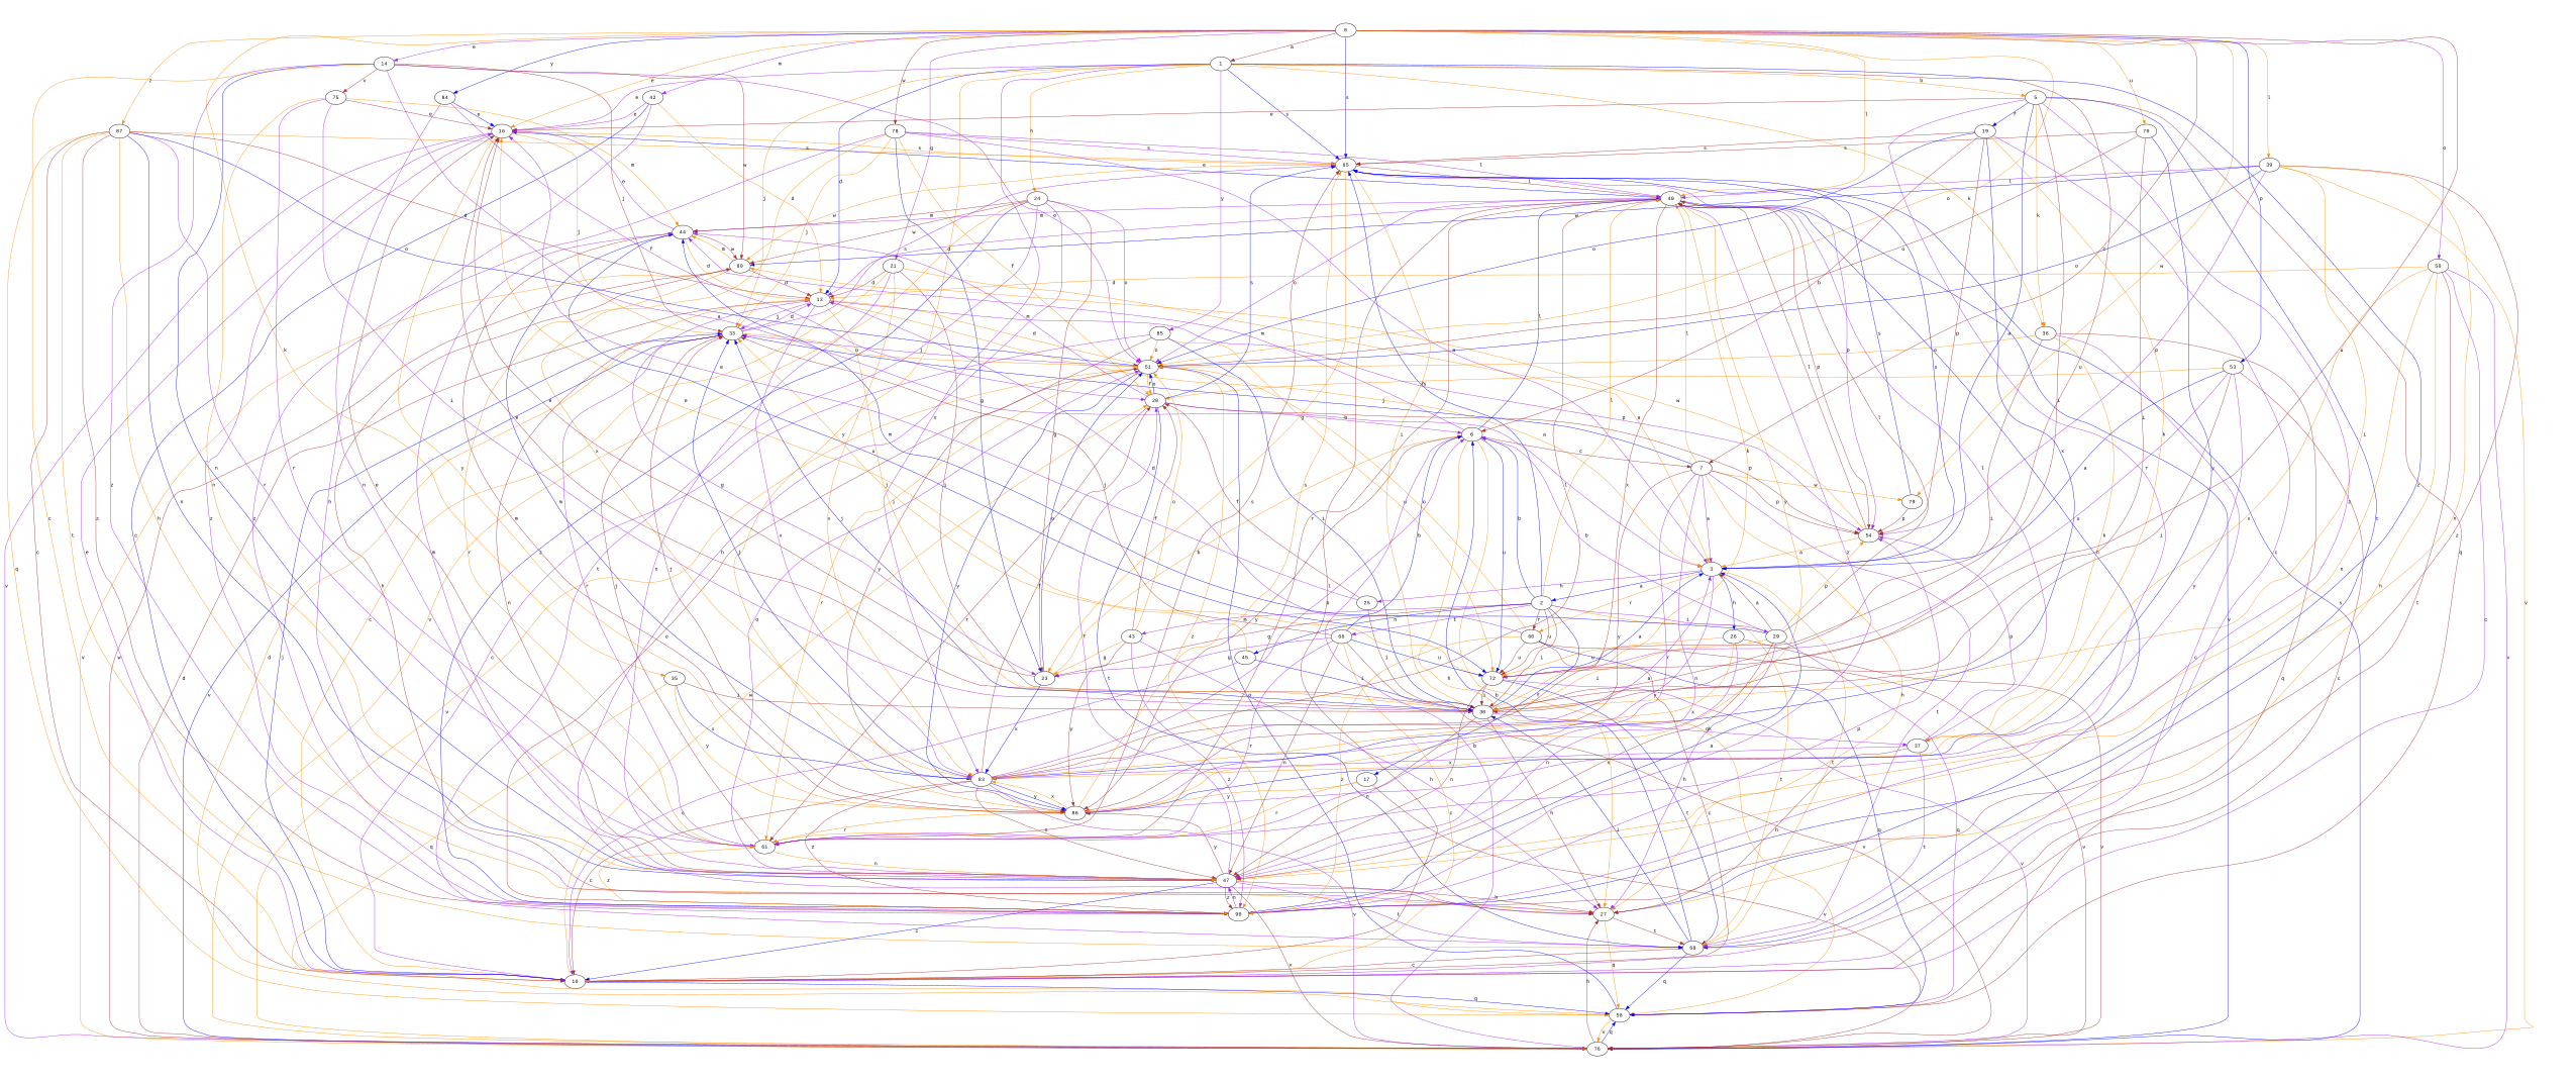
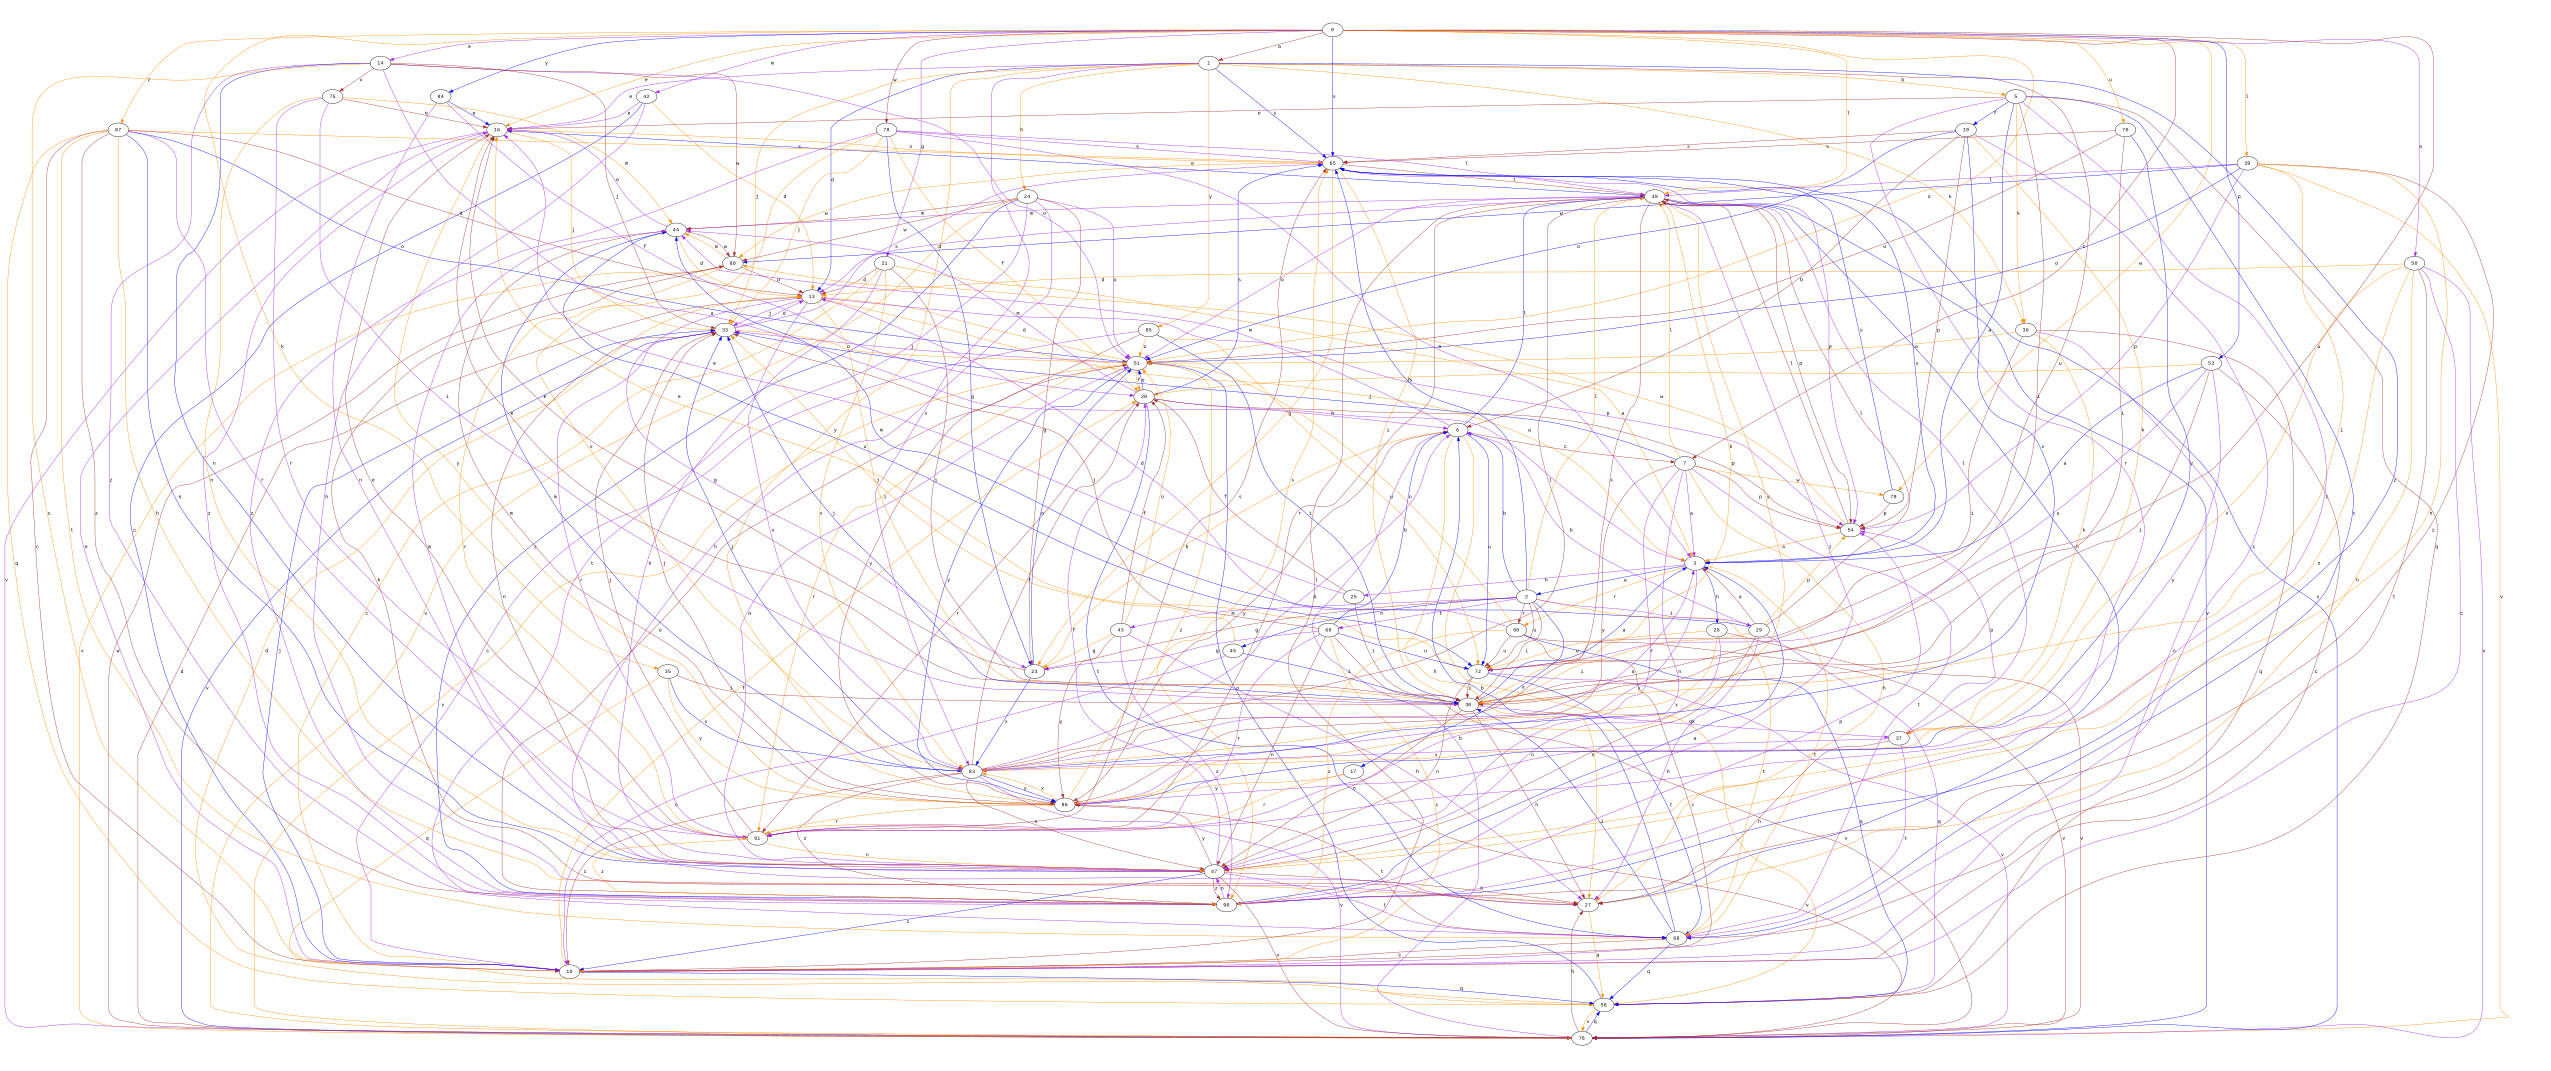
  strict digraph {
    fontname="Liberation Mono"
    node [fontname="Liberation Mono"]
    edge [color=darkorange fontname="Liberation Mono"]
    0
    1
    7
    14
    16
    21
    35
    39
    40
    42
    50
    51
    53
    65
    70
    72
    78
    79
    84
    87
    5
    13
    24
    33
    36
    83
    85
    86
    90
    68
    3
    61
    27
    47
    54
    10
    75
    80
    76
    30
    58
    44
    20
    23
    19
    37
    6
    2
    17
    29
    43
    45
    60
    66
    25
    26
    0 -> 1 [color=brown label=a]
    0 -> 7 [color=brown label=c]
    0 -> 14 [color=purple label=e]
    0 -> 16 [label=e]
    0 -> 21 [color=purple label=g]
    0 -> 35 [label=k]
    0 -> 39 [label=l]
    0 -> 40 [label=l]
    0 -> 42 [color=purple label=m]
    0 -> 50 [color=purple label=o]
    0 -> 51 [label=o]
    0 -> 53 [color=blue label=p]
    0 -> 65 [color=blue label=s]
    0 -> 70 [label=u]
    0 -> 72 [color=brown label=u]
    0 -> 78 [color=brown label=w]
    0 -> 79 [label=w]
    0 -> 84 [color=blue label=y]
    0 -> 87 [label=z]
    1 -> 16 [color=purple label=e]
    1 -> 65 [color=blue label=s]
    1 -> 72 [color=brown label=u]
    1 -> 5 [label=b]
    1 -> 13 [color=blue label=d]
    1 -> 24 [label=h]
    1 -> 33 [label=j]
    1 -> 36 [label=k]
    1 -> 83 [color=purple label=x]
-   1 -> 85 [color=purple label=y]
+   1 -> 85 [label=y]
    1 -> 86 [label=y]
    1 -> 90 [color=blue label=z]
    7 -> 40 [label=l]
    7 -> 79 [label=w]
    7 -> 33 [color=blue label=j]
    7 -> 86 [color=brown label=y]
    7 -> 68 [color=purple label=t]
    7 -> 3 [color=purple label=a]
    7 -> 61 [color=purple label=r]
    7 -> 27 [label=h]
    7 -> 47 [color=purple label=n]
    7 -> 54 [color=brown label=p]
    14 -> 51 [color=purple label=o]
    14 -> 33 [color=brown label=j]
    14 -> 90 [color=purple label=z]
    14 -> 3 [color=purple label=a]
    14 -> 47 [color=blue label=n]
    14 -> 10 [label=c]
    14 -> 75 [color=brown label=v]
    14 -> 80 [color=brown label=w]
    16 -> 65 [label=s]
    16 -> 33 [label=j]
    16 -> 86 [label=y]
    16 -> 90 [color=purple label=z]
    16 -> 76 [color=purple label=v]
    21 -> 13 [color=brown label=d]
    21 -> 83 [label=x]
    21 -> 3 [label=a]
    21 -> 47 [color=purple label=n]
    21 -> 10 [label=c]
    21 -> 30 [color=brown label=i]
    35 -> 83 [color=blue label=x]
    35 -> 86 [label=y]
    35 -> 30 [color=brown label=i]
    35 -> 58 [label=q]
    39 -> 40 [color=purple label=l]
    39 -> 51 [color=blue label=o]
    39 -> 90 [color=brown label=z]
    39 -> 47 [label=n]
    39 -> 54 [color=purple label=p]
    39 -> 80 [color=blue label=w]
    39 -> 76 [label=v]
    39 -> 30 [label=i]
    40 -> 16 [color=blue label=e]
    40 -> 51 [color=purple label=o]
    40 -> 13 [color=purple label=d]
    40 -> 83 [color=brown label=x]
    40 -> 86 [label=y]
    40 -> 90 [color=purple label=z]
    40 -> 61 [color=brown label=r]
    40 -> 27 [color=blue label=h]
    40 -> 54 [color=brown label=p]
    40 -> 76 [color=blue label=v]
    40 -> 44 [color=purple label=m]
    42 -> 16 [color=purple label=e]
    42 -> 13 [label=d]
    42 -> 27 [color=purple label=h]
    42 -> 10 [color=blue label=c]
    50 -> 13 [label=d]
    50 -> 83 [label=x]
    50 -> 68 [color=brown label=t]
    50 -> 27 [label=h]
    50 -> 47 [label=n]
    50 -> 10 [color=purple label=c]
    50 -> 76 [color=purple label=v]
    51 -> 13 [label=d]
    51 -> 33 [color=purple label=j]
    51 -> 86 [color=blue label=y]
    51 -> 90 [label=z]
    51 -> 61 [label=r]
    51 -> 76 [label=v]
    51 -> 20 [label=f]
    53 -> 72 [color=purple label=u]
    53 -> 86 [color=purple label=y]
    53 -> 3 [color=blue label=a]
    53 -> 10 [color=brown label=c]
    53 -> 30 [color=brown label=i]
    53 -> 20 [label=f]
    65 -> 40 [color=brown label=l]
    65 -> 54 [color=purple label=p]
    65 -> 80 [label=w]
    65 -> 30 [label=i]
    65 -> 23 [label=g]
    70 -> 51 [color=brown label=o]
    70 -> 65 [color=brown label=s]
    70 -> 86 [color=blue label=y]
    70 -> 30 [color=brown label=i]
    72 -> 16 [label=e]
    72 -> 68 [color=blue label=t]
    72 -> 47 [color=brown label=n]
    72 -> 76 [color=purple label=v]
    72 -> 30 [color=brown label=i]
    78 -> 40 [color=purple label=l]
    78 -> 65 [color=purple label=s]
    78 -> 33 [label=j]
    78 -> 83 [label=x]
    78 -> 90 [color=purple label=z]
    78 -> 3 [color=purple label=a]
    78 -> 20 [label=f]
    78 -> 23 [color=blue label=g]
    79 -> 65 [color=blue label=s]
    79 -> 54 [color=brown label=p]
    84 -> 16 [color=blue label=e]
    84 -> 47 [color=purple label=n]
    84 -> 20 [color=purple label=f]
    87 -> 51 [color=blue label=o]
    87 -> 65 [label=s]
    87 -> 13 [color=brown label=d]
    87 -> 90 [color=brown label=z]
    87 -> 68 [label=t]
    87 -> 61 [color=purple label=r]
    87 -> 27 [label=h]
    87 -> 47 [color=blue label=n]
    87 -> 10 [color=brown label=c]
    87 -> 58 [label=q]
    5 -> 16 [color=brown label=e]
    5 -> 36 [label=k]
    5 -> 90 [color=purple label=z]
    5 -> 68 [color=blue label=t]
    5 -> 3 [color=blue label=a]
    5 -> 61 [color=purple label=r]
    5 -> 30 [color=brown label=i]
    5 -> 58 [color=brown label=q]
    5 -> 19 [color=blue label=f]
    13 -> 33 [color=purple label=j]
    13 -> 83 [color=purple label=x]
    13 -> 3 [label=a]
    13 -> 54 [color=purple label=p]
    13 -> 30 [label=i]
    13 -> 23 [color=purple label=g]
    24 -> 51 [color=purple label=o]
    24 -> 90 [color=blue label=z]
    24 -> 68 [color=purple label=t]
    24 -> 27 [color=purple label=h]
    24 -> 80 [color=brown label=w]
    24 -> 76 [label=v]
    24 -> 44 [color=brown label=m]
    24 -> 23 [color=brown label=g]
    33 -> 51 [label=o]
    33 -> 65 [color=purple label=s]
    33 -> 13 [color=purple label=d]
    33 -> 61 [color=purple label=r]
    33 -> 47 [color=brown label=n]
    33 -> 76 [color=blue label=v]
    36 -> 51 [label=o]
    36 -> 10 [color=purple label=c]
    36 -> 30 [color=brown label=i]
    36 -> 58 [color=brown label=q]
    36 -> 37 [label=k]
    83 -> 40 [color=brown label=l]
    83 -> 33 [color=blue label=j]
    83 -> 86 [color=blue label=y]
    83 -> 90 [color=brown label=z]
    83 -> 3 [color=purple label=a]
    83 -> 47 [color=brown label=n]
    83 -> 10 [color=brown label=c]
    83 -> 76 [color=purple label=v]
    83 -> 44 [color=blue label=m]
    83 -> 20 [color=brown label=f]
    83 -> 6 [color=purple label=b]
    85 -> 51 [label=o]
    85 -> 72 [label=u]
    85 -> 86 [color=brown label=y]
    85 -> 10 [color=purple label=c]
    85 -> 30 [color=blue label=i]
    86 -> 65 [label=s]
    86 -> 33 [color=brown label=j]
    86 -> 83 [label=x]
    86 -> 61 [label=r]
    86 -> 44 [color=brown label=m]
    90 -> 51 [color=brown label=o]
    90 -> 3 [color=blue label=a]
    90 -> 47 [color=purple label=n]
    90 -> 54 [color=purple label=p]
    68 -> 10 [color=brown label=c]
    68 -> 30 [color=blue label=i]
    68 -> 58 [color=blue label=q]
    68 -> 6 [color=blue label=b]
    3 -> 65 [color=blue label=s]
    3 -> 86 [color=purple label=y]
    3 -> 68 [label=t]
    3 -> 2 [color=blue label=a]
    3 -> 60 [label=r]
    3 -> 25 [color=purple label=h]
    3 -> 26 [color=blue label=h]
    61 -> 16 [color=brown label=e]
    61 -> 65 [color=brown label=s]
    61 -> 33 [color=brown label=j]
    61 -> 90 [label=z]
    61 -> 47 [label=n]
-   27 -> 68 [color=brown label=t]
+   86 -> 68 [color=brown label=t]
    27 -> 58 [label=q]
    47 -> 51 [color=purple label=o]
    47 -> 86 [color=brown label=y]
    47 -> 90 [color=brown label=z]
    47 -> 68 [color=purple label=t]
    47 -> 27 [color=brown label=h]
    47 -> 10 [color=blue label=c]
    47 -> 76 [color=brown label=v]
    47 -> 44 [color=purple label=m]
    47 -> 20 [color=purple label=f]
    54 -> 40 [color=brown label=l]
    54 -> 3 [label=a]
    54 -> 80 [label=w]
    10 -> 16 [color=purple label=e]
    10 -> 40 [color=brown label=l]
    10 -> 33 [color=blue label=j]
    10 -> 58 [color=blue label=q]
-   10 -> 20 [label=w]
+   10 -> 20 [label=f]
    75 -> 16 [color=brown label=e]
    75 -> 61 [color=purple label=r]
    75 -> 47 [label=n]
    75 -> 30 [color=purple label=i]
    75 -> 44 [label=m]
    80 -> 13 [color=brown label=d]
    80 -> 61 [label=r]
    80 -> 27 [color=brown label=h]
    80 -> 76 [label=v]
    80 -> 44 [label=m]
    76 -> 65 [color=blue label=s]
    76 -> 13 [color=brown label=d]
    76 -> 27 [color=brown label=h]
    76 -> 80 [color=brown label=w]
    76 -> 58 [color=blue label=q]
    76 -> 6 [color=purple label=b]
    30 -> 16 [color=brown label=e]
    30 -> 40 [label=k]
    30 -> 33 [color=blue label=j]
    30 -> 3 [color=blue label=a]
    30 -> 27 [color=brown label=h]
    30 -> 47 [color=brown label=n]
    30 -> 37 [color=purple label=k]
    58 -> 51 [color=blue label=o]
    58 -> 13 [label=d]
    58 -> 76 [label=v]
    44 -> 16 [color=purple label=e]
    44 -> 72 [color=blue label=u]
    44 -> 13 [label=d]
    44 -> 80 [color=brown label=w]
    20 -> 51 [color=blue label=o]
    20 -> 65 [color=blue label=s]
    20 -> 68 [color=blue label=t]
    20 -> 61 [color=brown label=r]
    20 -> 54 [color=brown label=p]
    20 -> 44 [color=purple label=m]
    20 -> 6 [color=purple label=b]
    23 -> 16 [color=brown label=e]
    23 -> 51 [color=blue label=o]
    23 -> 83 [color=blue label=x]
    23 -> 6 [label=b]
    19 -> 51 [color=blue label=o]
    19 -> 65 [color=brown label=s]
    19 -> 83 [color=blue label=x]
    19 -> 54 [color=brown label=p]
    19 -> 10 [color=purple label=c]
    19 -> 37 [label=k]
    19 -> 6 [color=brown label=b]
    37 -> 40 [color=purple label=l]
    37 -> 83 [color=purple label=x]
    37 -> 68 [color=purple label=t]
    37 -> 27 [color=brown label=h]
    37 -> 54 [color=purple label=p]
    6 -> 7 [color=brown label=c]
    6 -> 40 [color=blue label=l]
    6 -> 72 [color=blue label=u]
    6 -> 86 [color=brown label=y]
    6 -> 27 [label=h]
    6 -> 58 [label=q]
    6 -> 44 [color=purple label=m]
    2 -> 40 [label=l]
    2 -> 65 [color=blue label=s]
    2 -> 72 [color=brown label=u]
    2 -> 68 [label=t]
    2 -> 30 [color=brown label=i]
    2 -> 23 [color=brown label=g]
    2 -> 6 [color=blue label=b]
    2 -> 17 [color=blue label=f]
    2 -> 29 [color=purple label=i]
    2 -> 43 [color=purple label=m]
    2 -> 45 [color=blue label=n]
    2 -> 60 [color=brown label=r]
    2 -> 66 [color=purple label=t]
    17 -> 86 [label=y]
    17 -> 61 [label=r]
    17 -> 76 [color=brown label=v]
    29 -> 40 [color=brown label=l]
    29 -> 3 [color=brown label=a]
    29 -> 27 [color=purple label=h]
    29 -> 47 [color=brown label=n]
    29 -> 54 [label=p]
    29 -> 30 [label=i]
    29 -> 58 [color=purple label=q]
    29 -> 44 [color=blue label=m]
    29 -> 6 [color=purple label=b]
    43 -> 51 [label=o]
    43 -> 86 [color=brown label=y]
    43 -> 90 [color=purple label=z]
    43 -> 27 [color=purple label=h]
    43 -> 20 [color=brown label=f]
    43 -> 23 [label=g]
    45 -> 33 [label=j]
    45 -> 10 [color=purple label=c]
    45 -> 30 [color=blue label=i]
    60 -> 51 [label=o]
    60 -> 72 [color=brown label=u]
    60 -> 13 [color=purple label=d]
    60 -> 90 [label=z]
    60 -> 10 [color=brown label=c]
    60 -> 76 [color=brown label=v]
    60 -> 58 [color=blue label=q]
    66 -> 72 [color=blue label=u]
    66 -> 33 [color=brown label=j]
    66 -> 61 [color=purple label=r]
    66 -> 47 [color=brown label=n]
    66 -> 10 [label=c]
    66 -> 76 [color=brown label=v]
    66 -> 23 [color=purple label=g]
    66 -> 6 [color=blue label=b]
    25 -> 16 [color=purple label=e]
    25 -> 30 [color=brown label=i]
    25 -> 20 [color=brown label=f]
    26 -> 72 [label=u]
    26 -> 83 [label=x]
    26 -> 47 [color=purple label=n]
    26 -> 76 [color=brown label=v]
  }
